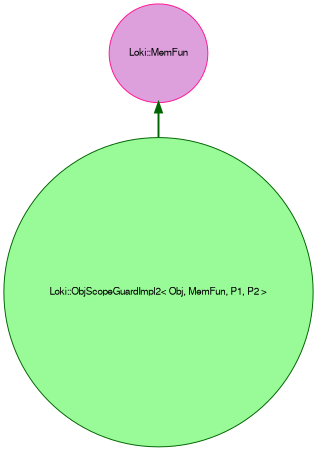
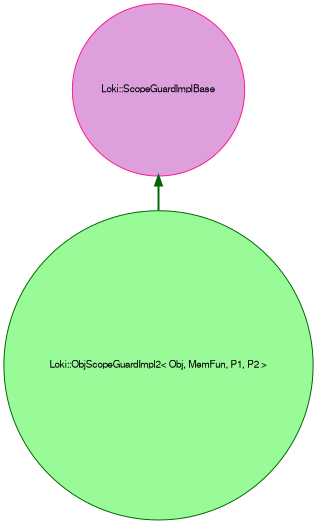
  digraph {
    node [fontname=FreeSans fontsize=10 shape=circle style=filled]
    n1 [color=darkgreen fillcolor=palegreen fontcolor=black height=0.2 label="Loki::ObjScopeGuardImpl2\< Obj, MemFun, P1, P2 \>" width=0.4]
-   n2 [color=deeppink height=0.2 label="Loki::MemFun" width=0.4 fillcolor=plum]
+   n2 [color=deeppink height=0.2 label="Loki::ScopeGuardImplBase" width=0.4 fillcolor=plum]
    n2 -> n1 [color=darkgreen dir=back fontname=FreeSans fontsize=10 labelfontname=FreeSans labelfontsize=10 style=bold]
  }
